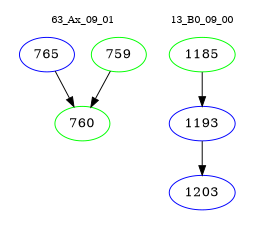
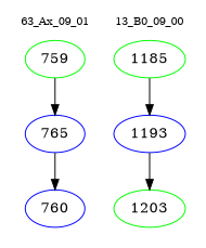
  digraph {
    node [color=green]
    edge [color=black]
    n1 [label=759]
    n2 [color=blue label=765]
-   n3 [label=760]
+   n3 [color=blue label=760]
    n4 [label=1185]
    n5 [color=blue label=1193]
-   n6 [color=blue label=1203]
+   n6 [label=1203]
    subgraph cluster_1 {
      color=white
      fontsize=10
      label="63_Ax_09_01"
      n1
      n2
      n3
    }
    subgraph cluster_2 {
      color=white
      fontsize=10
      label="13_B0_09_00"
      n4
      n5
      n6
    }
-   n1 -> n3
+   n1 -> n2
    n2 -> n3
    n4 -> n5
    n5 -> n6
  }
